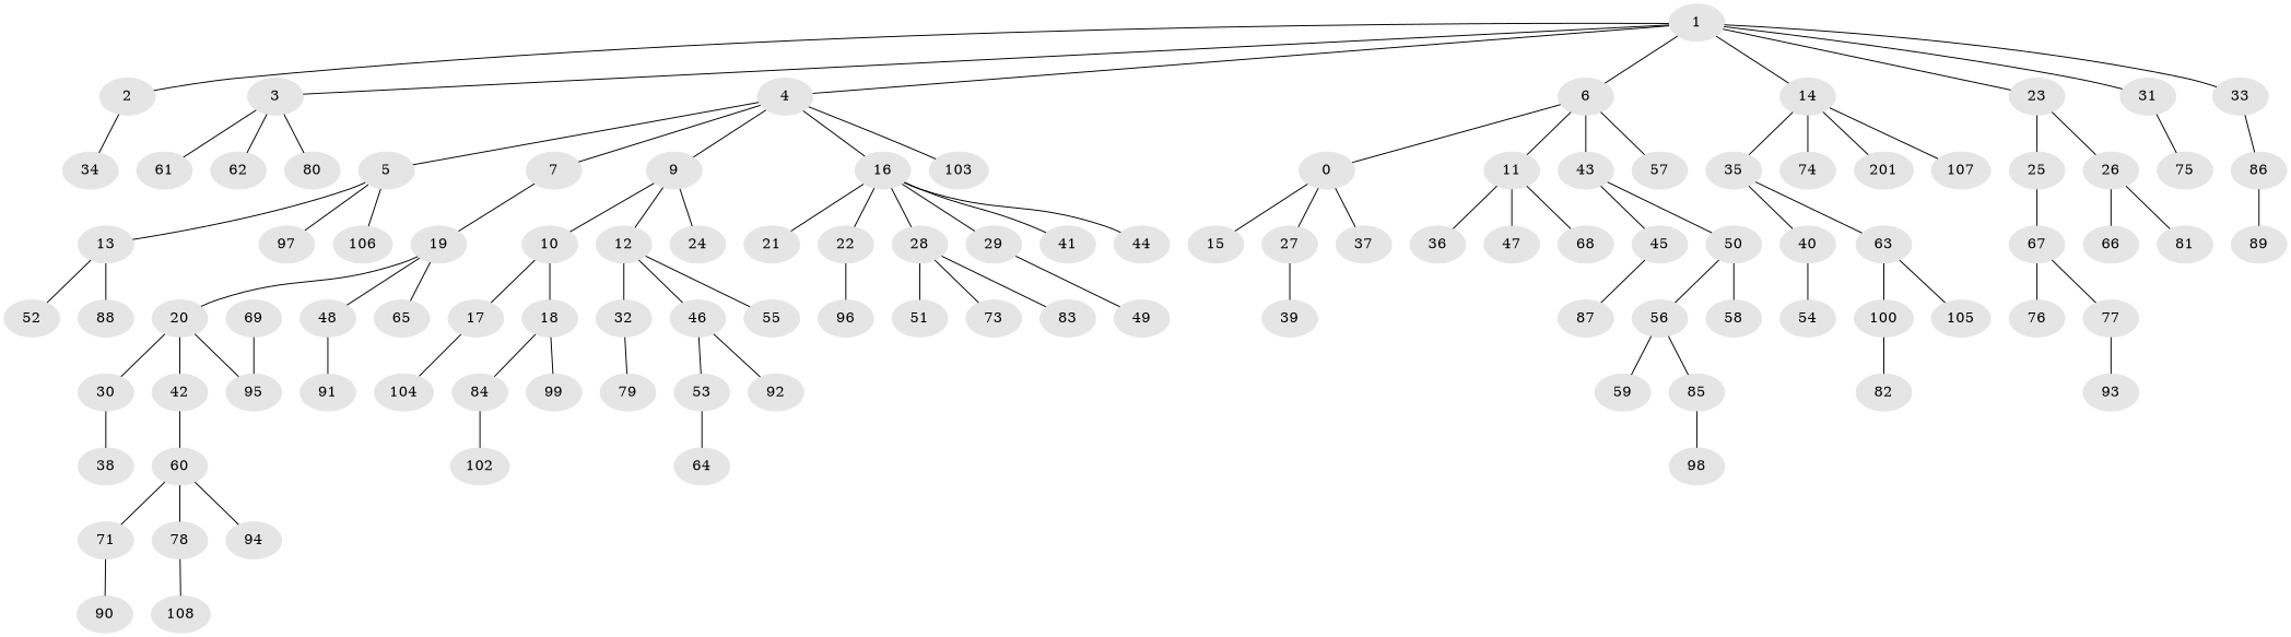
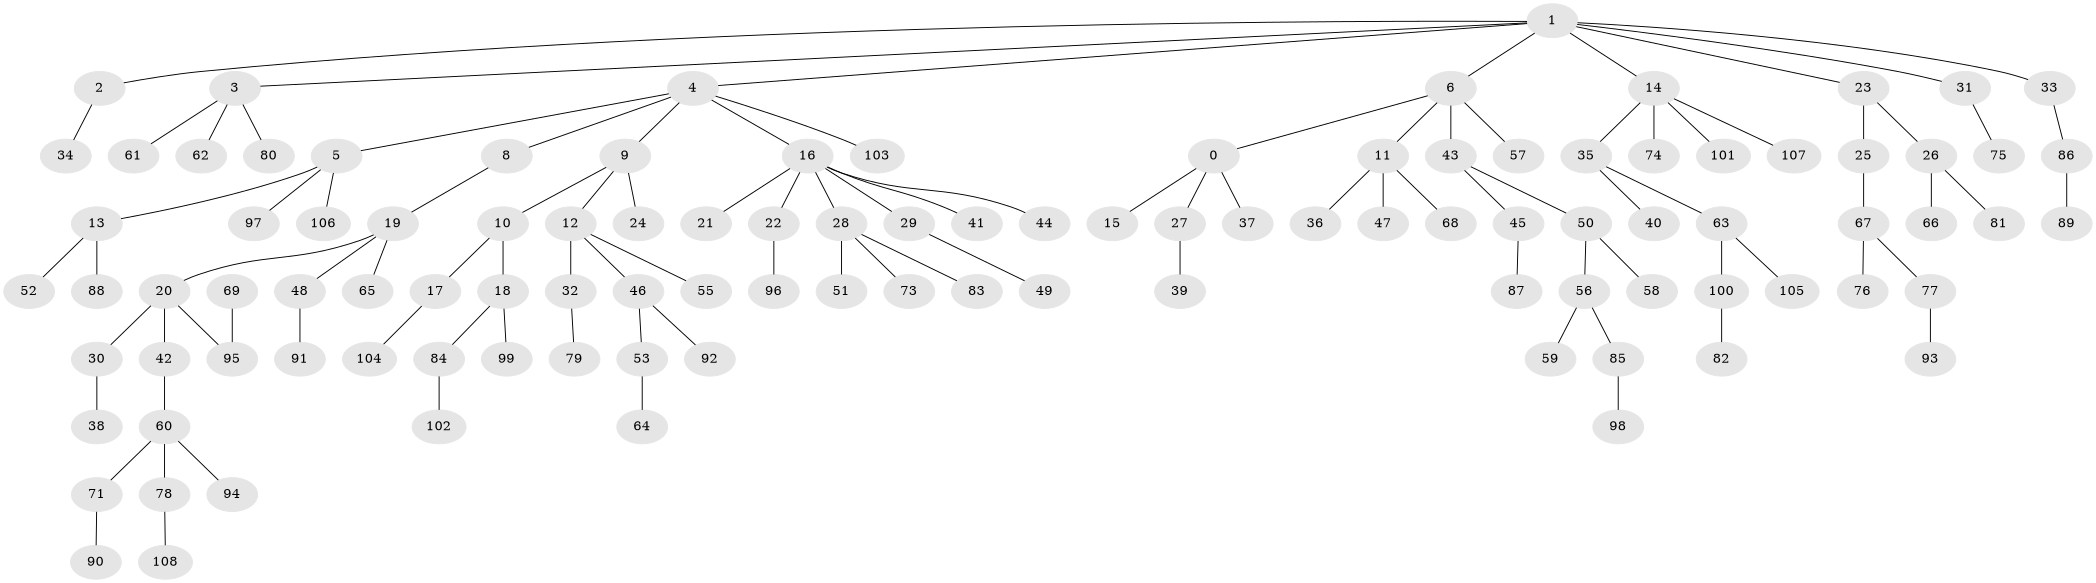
  graph {
    node [color=gray90 style=filled]
    1
    2
    3
    4
    6
    14
    23
    31
    33
    34
    61
    62
    80
    5
-   7
+   7 [label=8]
    9
    16
    103
    n19 [label=0]
    11
    43
    57
    35
    74
-   101 [label=201]
+   101
    107
    25
    26
    75
    86
    13
    97
    106
    19
    10
    12
    24
    21
    22
    28
    29
    41
    44
    52
    88
    15
    27
    37
    36
    47
    68
    45
    50
    20
    48
    65
    39
    17
    18
    32
    46
    55
    104
    84
    99
    79
    53
    92
    40
    63
    96
    51
    73
    83
    49
    102
    30
    42
    95
    91
    38
    60
    69
    67
    66
    81
    76
    77
    89
-   54
    100
    105
    71
    78
    94
    87
    56
    58
    64
    59
    85
    98
    90
    108
    82
    93
    1 -- 2
    1 -- 3
    1 -- 4
    1 -- 6
    1 -- 14
    1 -- 23
    1 -- 31
    1 -- 33
    2 -- 34
    3 -- 61
    3 -- 62
    3 -- 80
    4 -- 5
    4 -- 7
    4 -- 9
    4 -- 16
    4 -- 103
    6 -- n19
    6 -- 11
    6 -- 43
    6 -- 57
    14 -- 35
    14 -- 74
    14 -- 101
    14 -- 107
    23 -- 25
    23 -- 26
    31 -- 75
    33 -- 86
    5 -- 13
    5 -- 97
    5 -- 106
    7 -- 19
    9 -- 10
    9 -- 12
    9 -- 24
    16 -- 21
    16 -- 22
    16 -- 28
    16 -- 29
    16 -- 41
    16 -- 44
    n19 -- 15
    n19 -- 27
    n19 -- 37
    11 -- 36
    11 -- 47
    11 -- 68
    43 -- 45
    43 -- 50
    35 -- 40
    35 -- 63
    25 -- 67
    26 -- 66
    26 -- 81
    86 -- 89
    13 -- 52
    13 -- 88
    19 -- 20
    19 -- 48
    19 -- 65
    10 -- 17
    10 -- 18
    12 -- 32
    12 -- 46
    12 -- 55
    22 -- 96
    28 -- 51
    28 -- 73
    28 -- 83
    29 -- 49
    27 -- 39
    45 -- 87
    50 -- 56
    50 -- 58
    20 -- 30
    20 -- 42
    20 -- 95
    48 -- 91
    17 -- 104
    18 -- 84
    18 -- 99
    32 -- 79
    46 -- 53
    46 -- 92
    84 -- 102
    53 -- 64
-   40 -- 54
    63 -- 100
    63 -- 105
    30 -- 38
    42 -- 60
    60 -- 71
    60 -- 78
    60 -- 94
    69 -- 95
    67 -- 76
    67 -- 77
    77 -- 93
    100 -- 82
    71 -- 90
    78 -- 108
    56 -- 59
    56 -- 85
    85 -- 98
  }
